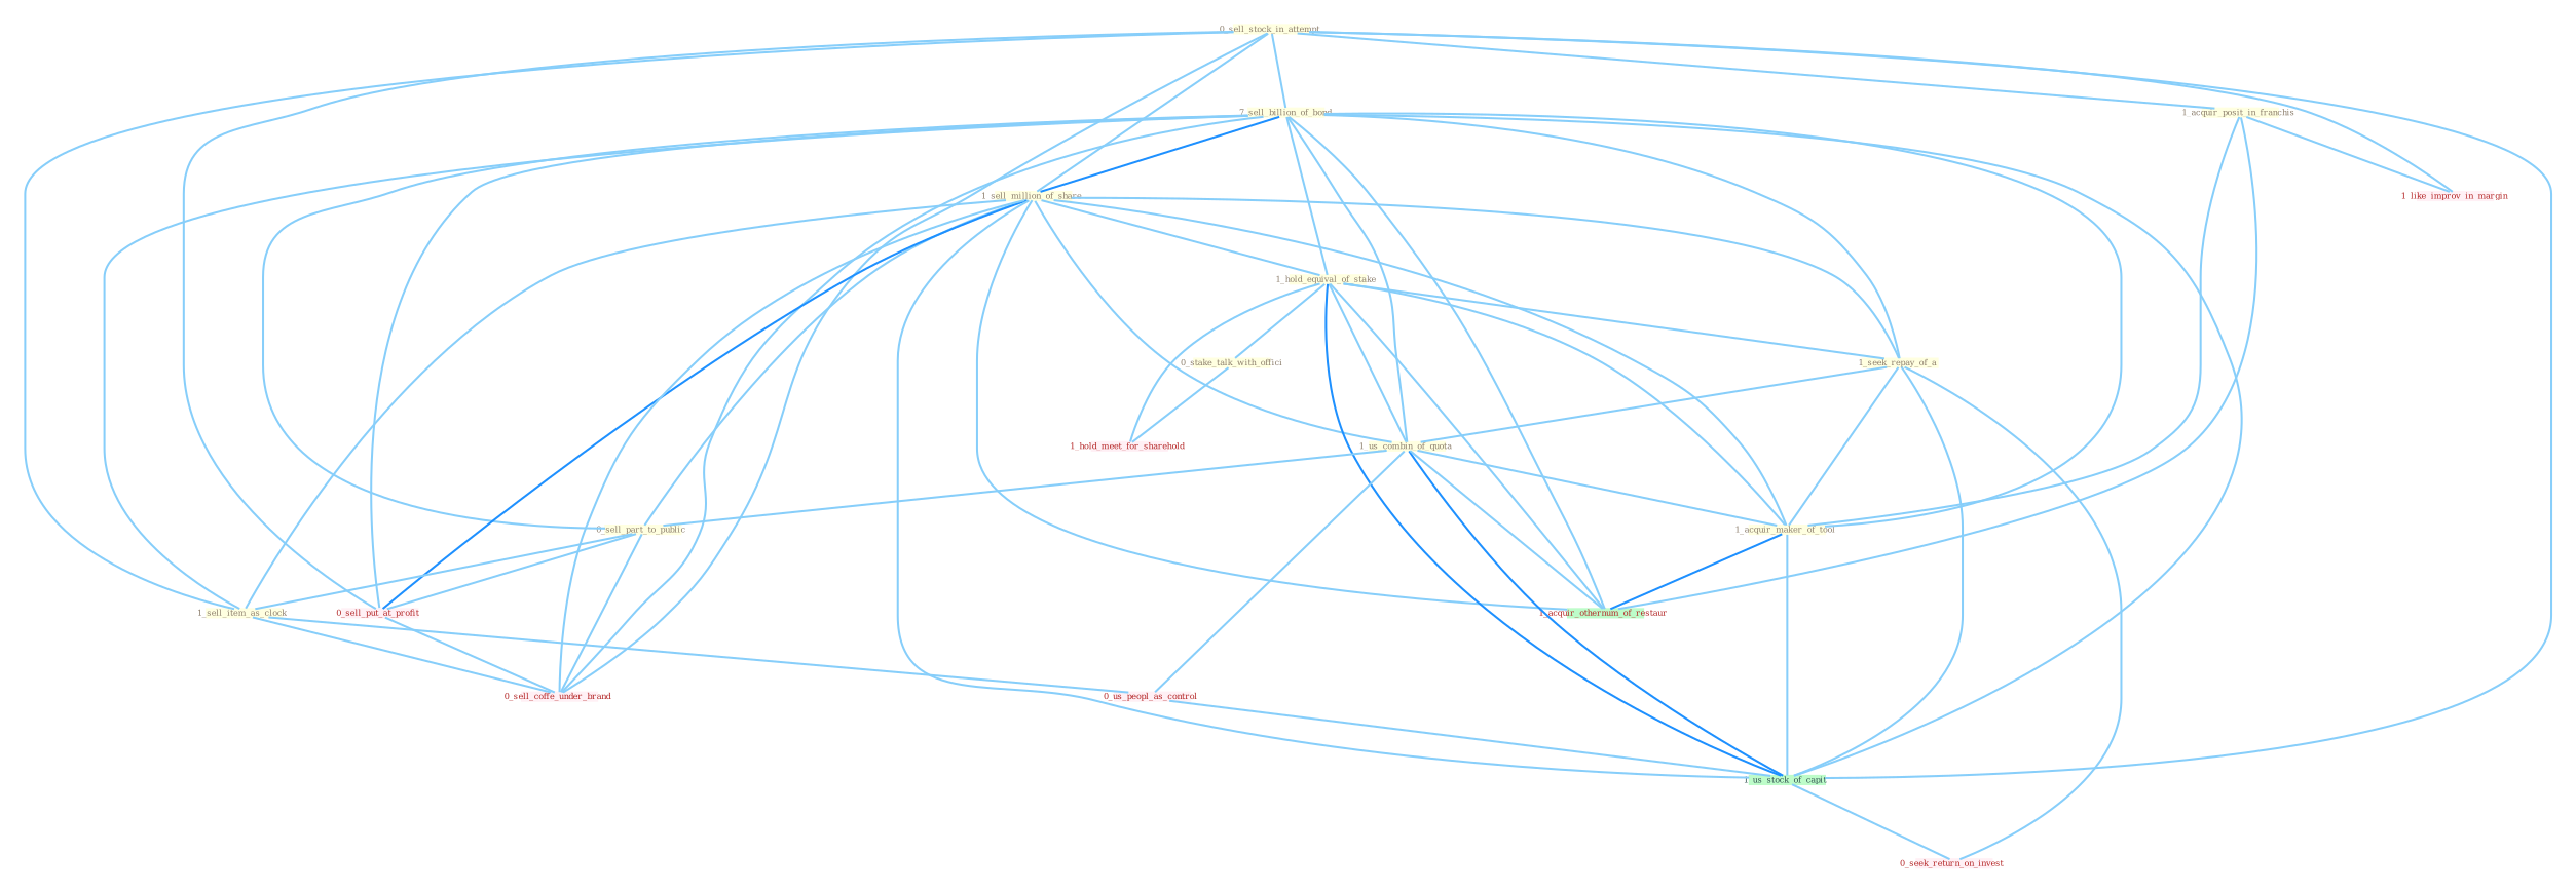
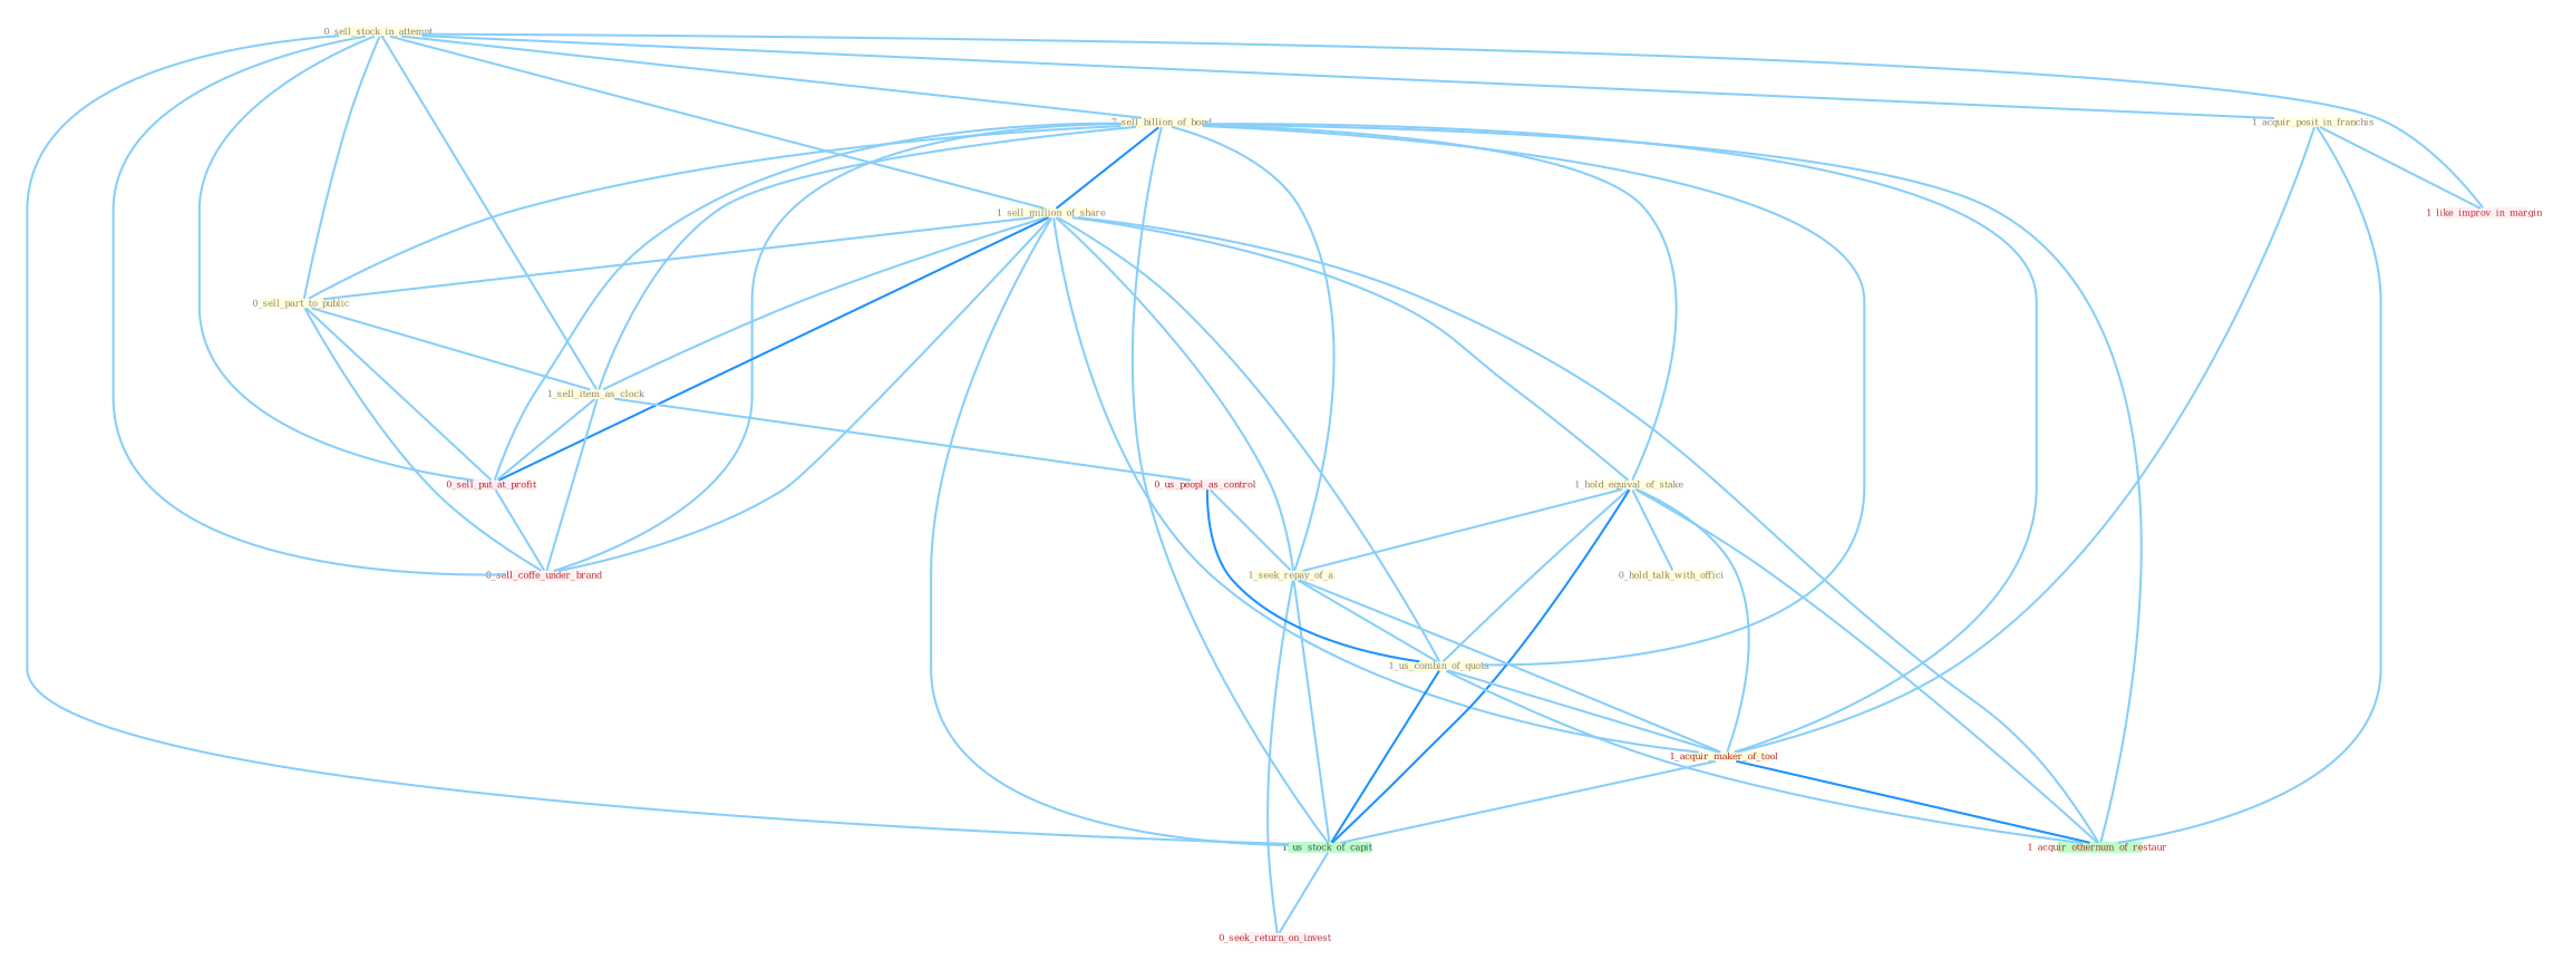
  graph {
    node [color="#ffffe0" fixedsize=true fontcolor="#8b7d6b" fontsize=4 shape=polygon style=filled]
    edge [color="#87cefa" w=1]
    "0_sell_stock_in_attempt " [height=.06 width=.5]
    n2 [height=.06 label="7_sell_billion_of_bond" width=.5]
    "1_sell_million_of_share " [height=.06 width=.5]
    "1_acquir_posit_in_franchis " [height=.06 width=.5]
    "0_sell_part_to_public " [height=.06 width=.5]
    "1_hold_equival_of_stake " [height=.06 width=.5]
    "1_seek_repay_of_a " [height=.06 width=.5]
    "1_sell_item_as_clock " [height=.06 width=.5]
-   "0_hold_talk_with_offici " [height=.06 width=.5 label="0_stake_talk_with_offici"]
+   "0_hold_talk_with_offici " [height=.06 width=.5]
    "1_us_combin_of_quota " [height=.06 width=.5]
-   "1_acquir_maker_of_tool " [height=.06 width=.5]
+   "1_acquir_maker_of_tool " [fontcolor="#b22222" height=.06 width=.5]
    "0_us_peopl_as_control " [color="#fff0f5" fontcolor="#b22222" height=.06 width=.5]
    "0_sell_put_at_profit " [color="#fff0f5" fontcolor="#b22222" height=.06 width=.5]
    "0_seek_return_on_invest " [color="#fff0f5" fontcolor="#b22222" height=.06 width=.5]
    n15 [color="#fff0f5" fontcolor="#b22222" height=.06 label="1_like_improv_in_margin" width=.5]
    "0_sell_coffe_under_brand " [color="#fff0f5" fontcolor="#b22222" height=.06 width=.5]
-   "1_hold_meet_for_sharehold " [color="#fff0f5" fontcolor="#b22222" height=.06 width=.5]
    "1_us_stock_of_capit " [color="#BDFCC9" fontcolor="#2f4f4f" height=.06 width=.5]
    "1_acquir_othernum_of_restaur " [color="#BDFCC9" fontcolor="#b22222" height=.06 width=.5]
    subgraph sub_1 {
      "0_sell_stock_in_attempt "
      n2
      "1_sell_million_of_share "
      "1_acquir_posit_in_franchis "
      "0_sell_part_to_public "
      "1_hold_equival_of_stake "
      "1_seek_repay_of_a "
      "1_sell_item_as_clock "
      "0_hold_talk_with_offici "
      "1_us_combin_of_quota "
      "1_acquir_maker_of_tool "
    }
    subgraph sub_2 {
      "0_us_peopl_as_control "
      "0_sell_put_at_profit "
      "0_seek_return_on_invest "
      n15
      "0_sell_coffe_under_brand "
-     "1_hold_meet_for_sharehold "
    }
    "0_sell_stock_in_attempt " -- n2
    "0_sell_stock_in_attempt " -- "1_sell_million_of_share "
    "0_sell_stock_in_attempt " -- "1_acquir_posit_in_franchis "
-   "1_us_combin_of_quota " -- "0_sell_part_to_public "
+   "0_sell_stock_in_attempt " -- "0_sell_part_to_public "
    "0_sell_stock_in_attempt " -- "1_sell_item_as_clock "
    "0_sell_stock_in_attempt " -- "0_sell_put_at_profit "
    "0_sell_stock_in_attempt " -- n15
    "0_sell_stock_in_attempt " -- "0_sell_coffe_under_brand "
    "0_sell_stock_in_attempt " -- "1_us_stock_of_capit "
    n2 -- "1_sell_million_of_share " [color="#1e90ff" w=2]
    n2 -- "0_sell_part_to_public "
    n2 -- "1_hold_equival_of_stake "
    n2 -- "1_seek_repay_of_a "
    n2 -- "1_sell_item_as_clock "
    n2 -- "1_us_combin_of_quota "
    n2 -- "1_acquir_maker_of_tool "
    n2 -- "0_sell_put_at_profit "
    n2 -- "0_sell_coffe_under_brand "
    n2 -- "1_us_stock_of_capit "
    n2 -- "1_acquir_othernum_of_restaur "
    "1_sell_million_of_share " -- "0_sell_part_to_public "
    "1_sell_million_of_share " -- "1_hold_equival_of_stake "
    "1_sell_million_of_share " -- "1_seek_repay_of_a "
    "1_sell_million_of_share " -- "1_sell_item_as_clock "
    "1_sell_million_of_share " -- "1_us_combin_of_quota "
    "1_sell_million_of_share " -- "1_acquir_maker_of_tool "
    "1_sell_million_of_share " -- "0_sell_put_at_profit " [color="#1e90ff"]
    "1_sell_million_of_share " -- "0_sell_coffe_under_brand "
    "1_sell_million_of_share " -- "1_us_stock_of_capit "
    "1_sell_million_of_share " -- "1_acquir_othernum_of_restaur "
    "1_acquir_posit_in_franchis " -- "1_acquir_maker_of_tool "
    "1_acquir_posit_in_franchis " -- n15
    "1_acquir_posit_in_franchis " -- "1_acquir_othernum_of_restaur "
    "0_sell_part_to_public " -- "1_sell_item_as_clock "
    "0_sell_part_to_public " -- "0_sell_put_at_profit "
    "0_sell_part_to_public " -- "0_sell_coffe_under_brand "
    "1_hold_equival_of_stake " -- "1_seek_repay_of_a "
    "1_hold_equival_of_stake " -- "0_hold_talk_with_offici "
    "1_hold_equival_of_stake " -- "1_us_combin_of_quota "
    "1_hold_equival_of_stake " -- "1_acquir_maker_of_tool "
-   "1_hold_equival_of_stake " -- "1_hold_meet_for_sharehold "
    "1_hold_equival_of_stake " -- "1_us_stock_of_capit " [color="#1e90ff"]
    "1_hold_equival_of_stake " -- "1_acquir_othernum_of_restaur "
    "1_seek_repay_of_a " -- "1_us_combin_of_quota "
    "1_seek_repay_of_a " -- "1_acquir_maker_of_tool "
    "1_seek_repay_of_a " -- "0_seek_return_on_invest "
    "1_seek_repay_of_a " -- "1_us_stock_of_capit "
    "1_sell_item_as_clock " -- "0_us_peopl_as_control "
+   "1_sell_item_as_clock " -- "0_sell_put_at_profit "
    "1_sell_item_as_clock " -- "0_sell_coffe_under_brand "
-   "0_hold_talk_with_offici " -- "1_hold_meet_for_sharehold "
    "1_us_combin_of_quota " -- "1_acquir_maker_of_tool "
-   "1_us_combin_of_quota " -- "0_us_peopl_as_control "
+   "1_us_combin_of_quota " -- "0_us_peopl_as_control " [color="#1e90ff"]
    "1_us_combin_of_quota " -- "1_us_stock_of_capit " [color="#1e90ff" w=2]
    "1_us_combin_of_quota " -- "1_acquir_othernum_of_restaur "
    "1_acquir_maker_of_tool " -- "1_us_stock_of_capit "
    "1_acquir_maker_of_tool " -- "1_acquir_othernum_of_restaur " [color="#1e90ff" w=2]
-   "0_us_peopl_as_control " -- "1_us_stock_of_capit "
+   "0_us_peopl_as_control " -- "1_seek_repay_of_a "
    "0_sell_put_at_profit " -- "0_sell_coffe_under_brand "
    "1_us_stock_of_capit " -- "0_seek_return_on_invest "
  }
